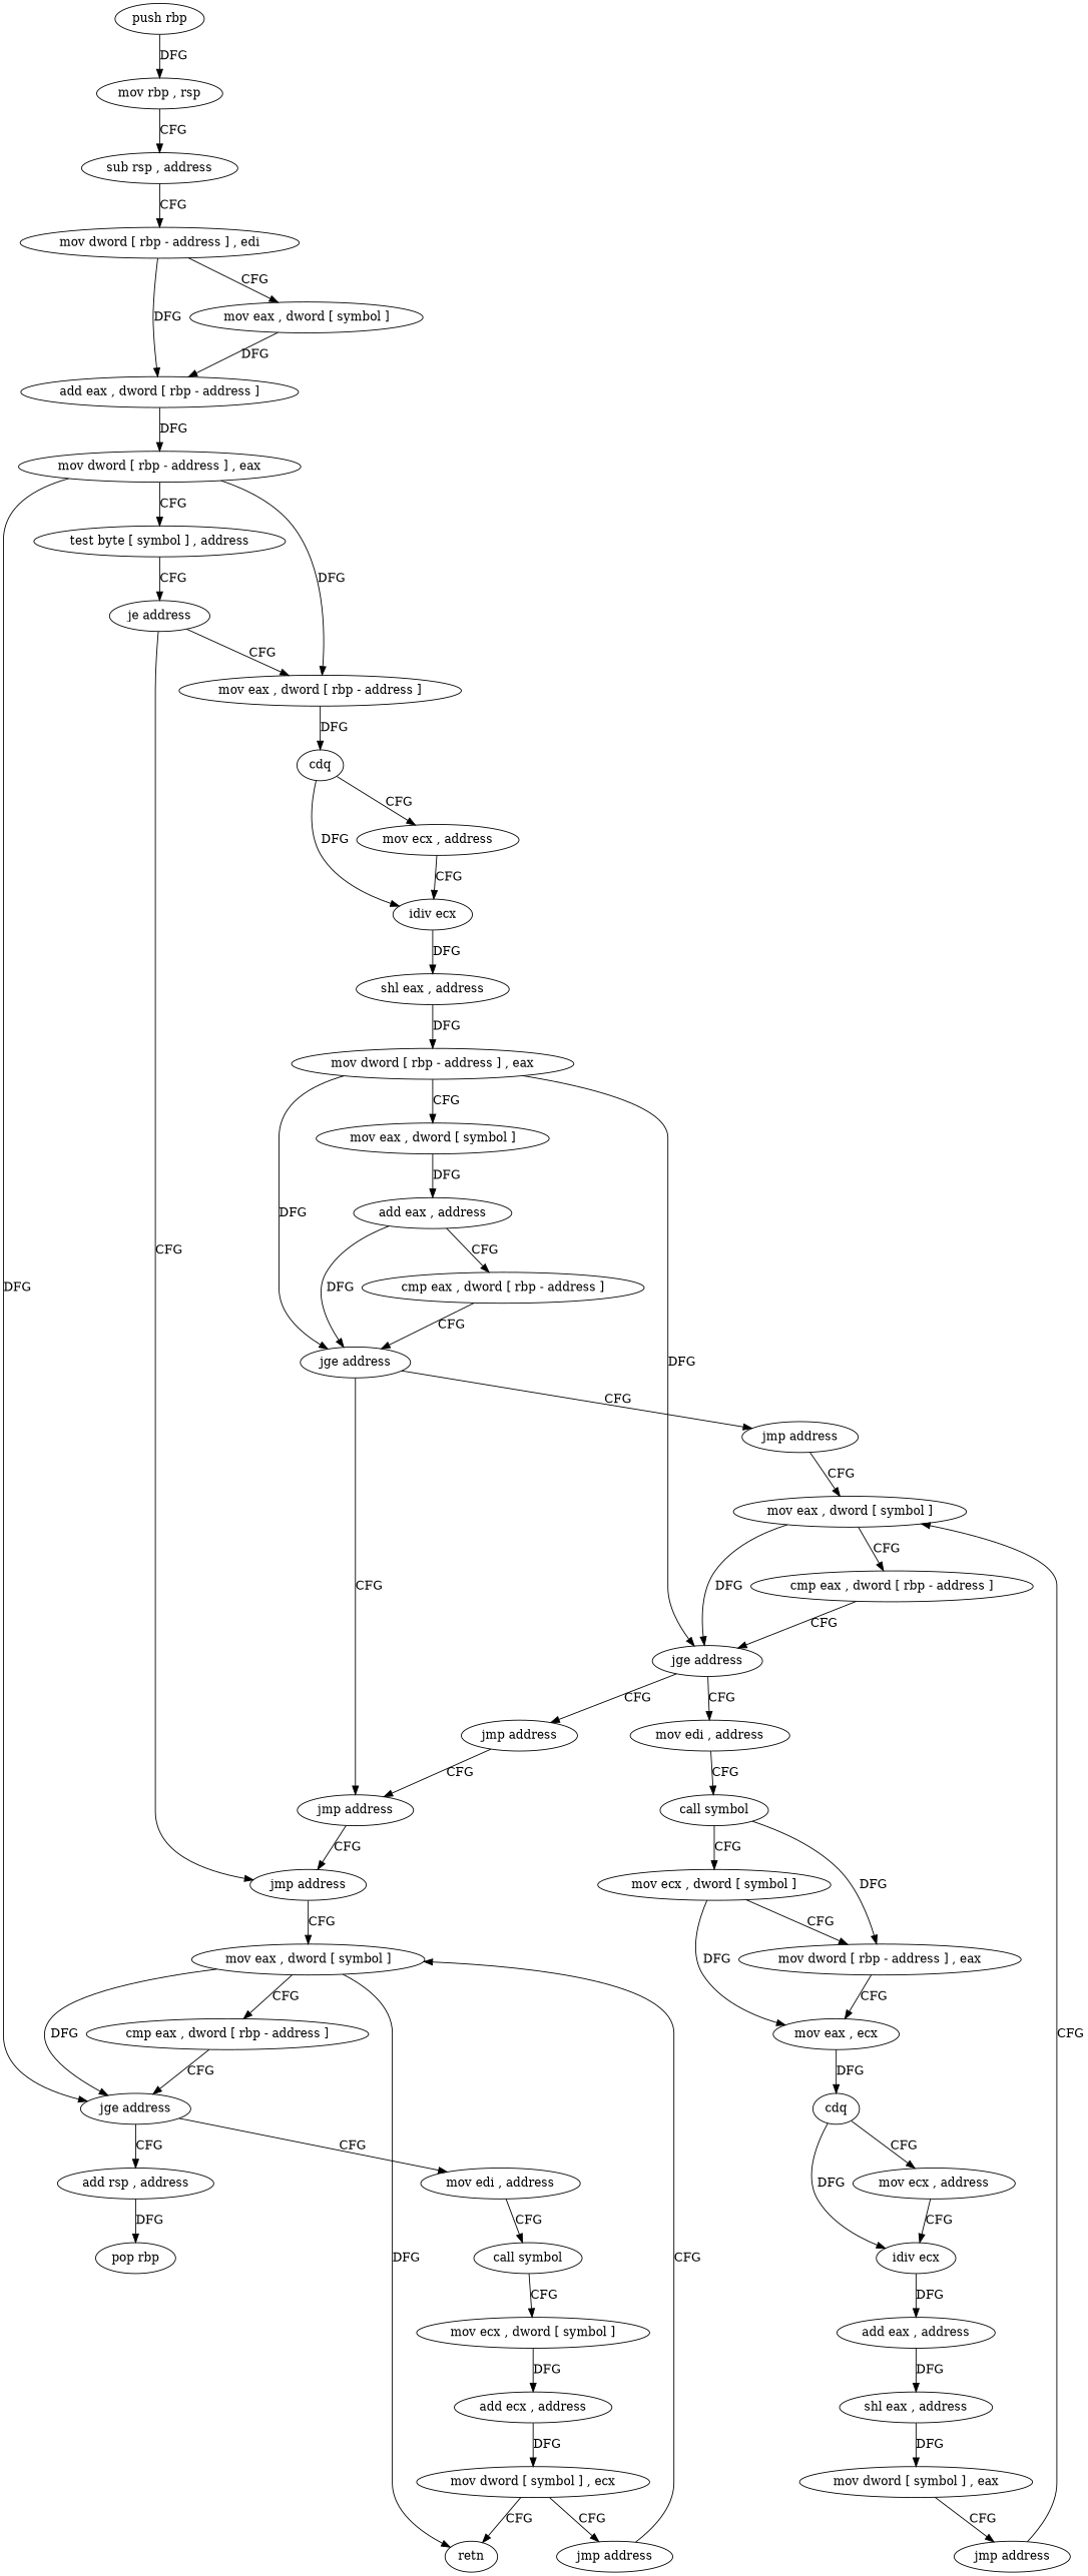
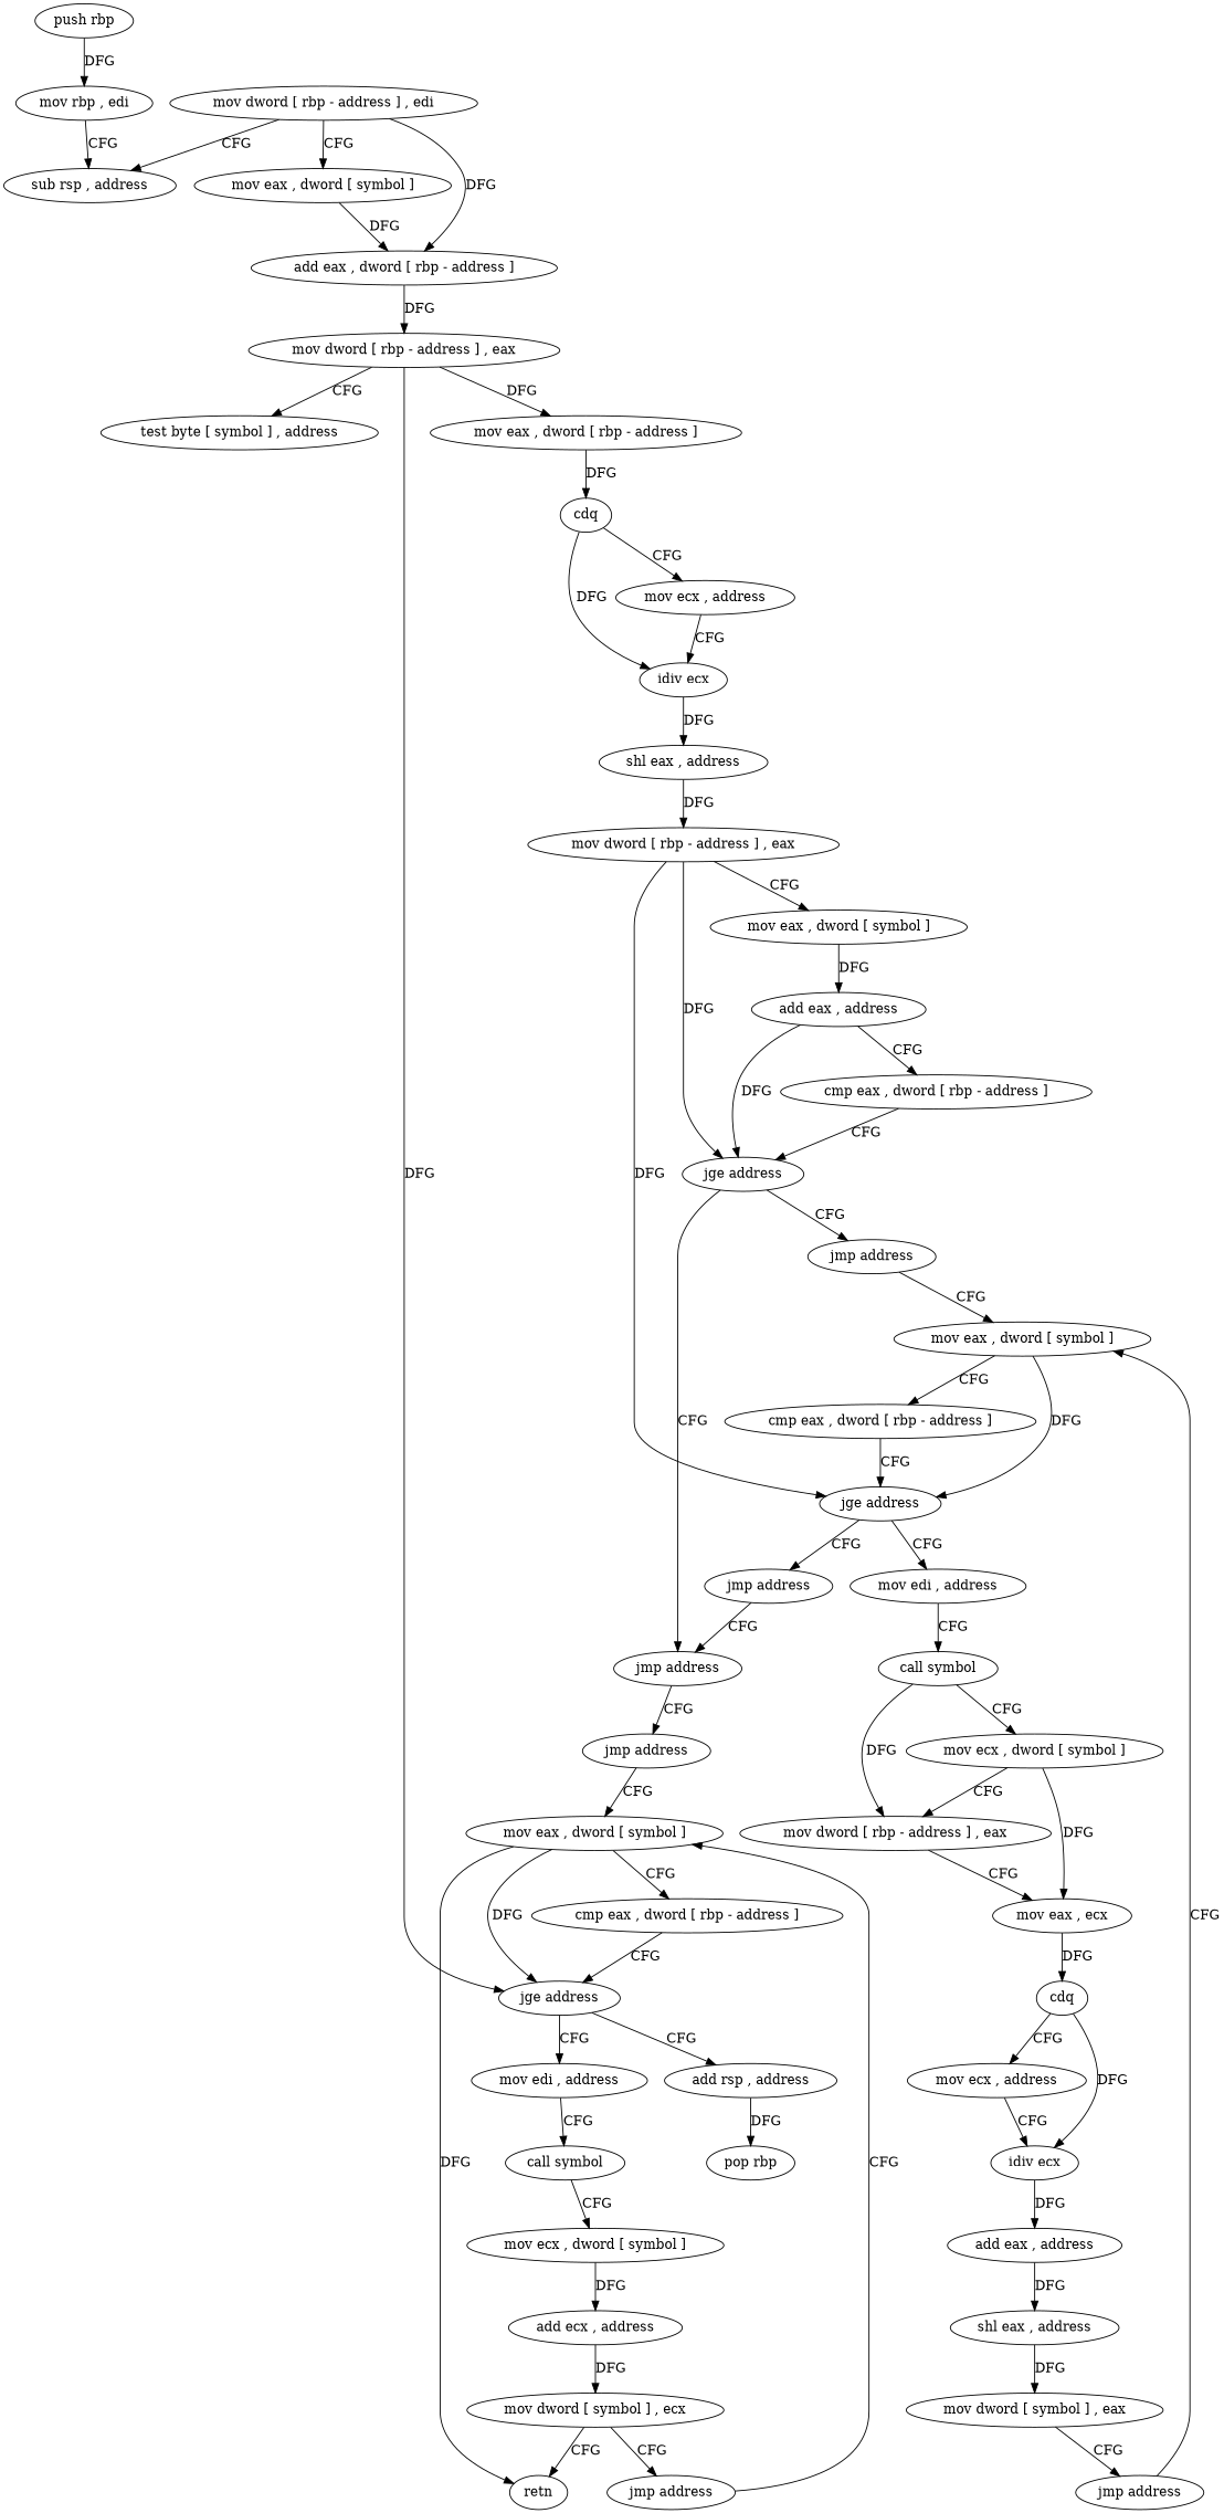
  digraph {
    n1 [label="push rbp"]
-   n2 [label="mov rbp , rsp"]
+   n2 [label="mov rbp , edi"]
    n3 [label="sub rsp , address"]
    n4 [label="mov dword [ rbp - address ] , edi"]
    n5 [label="mov eax , dword [ symbol ]"]
    n6 [label="add eax , dword [ rbp - address ]"]
    n7 [label="mov dword [ rbp - address ] , eax"]
    n8 [label="test byte [ symbol ] , address"]
    n9 [label="mov eax , dword [ rbp - address ]"]
    n10 [label="jge address"]
-   n11 [label="je address"]
    n12 [label=cdq]
    n13 [label="add rsp , address"]
    n14 [label="mov edi , address"]
    n15 [label="jmp address"]
    n16 [label="mov eax , dword [ symbol ]"]
    n17 [label="cmp eax , dword [ rbp - address ]"]
    n18 [label=retn]
    n19 [label="mov ecx , address"]
    n20 [label="idiv ecx"]
    n21 [label="shl eax , address"]
    n22 [label="mov dword [ rbp - address ] , eax"]
    n23 [label="mov eax , dword [ symbol ]"]
    n24 [label="jge address"]
    n25 [label="jge address"]
    n26 [label="add eax , address"]
    n27 [label="jmp address"]
    n28 [label="jmp address"]
    n29 [label="jmp address"]
    n30 [label="mov edi , address"]
    n31 [label="cmp eax , dword [ rbp - address ]"]
    n32 [label="mov eax , dword [ symbol ]"]
    n33 [label="cmp eax , dword [ rbp - address ]"]
    n34 [label="pop rbp"]
    n35 [label="call symbol"]
    n36 [label="mov ecx , dword [ symbol ]"]
    n37 [label="add ecx , address"]
    n38 [label="mov dword [ symbol ] , ecx"]
    n39 [label="jmp address"]
    n40 [label="call symbol"]
    n41 [label="mov ecx , dword [ symbol ]"]
    n42 [label="mov dword [ rbp - address ] , eax"]
    n43 [label="mov eax , ecx"]
    n44 [label=cdq]
    n45 [label="mov ecx , address"]
    n46 [label="idiv ecx"]
    n47 [label="add eax , address"]
    n48 [label="shl eax , address"]
    n49 [label="mov dword [ symbol ] , eax"]
    n50 [label="jmp address"]
    n1 -> n2 [label=DFG]
    n2 -> n3 [label=CFG]
-   n3 -> n4 [label=CFG]
+   n4 -> n3 [label=CFG]
    n4 -> n5 [label=CFG]
    n4 -> n6 [label=DFG]
    n5 -> n6 [label=DFG]
    n6 -> n7 [label=DFG]
    n7 -> n8 [label=CFG]
    n7 -> n9 [label=DFG]
    n7 -> n10 [label=DFG]
-   n8 -> n11 [label=CFG]
    n9 -> n12 [label=DFG]
    n10 -> n13 [label=CFG]
    n10 -> n14 [label=CFG]
-   n11 -> n9 [label=CFG]
-   n11 -> n15 [label=CFG]
    n12 -> n19 [label=CFG]
    n12 -> n20 [label=DFG]
    n13 -> n34 [label=DFG]
    n14 -> n35 [label=CFG]
    n15 -> n16 [label=CFG]
    n16 -> n10 [label=DFG]
    n16 -> n17 [label=CFG]
    n16 -> n18 [label=DFG]
    n17 -> n10 [label=CFG]
    n19 -> n20 [label=CFG]
    n20 -> n21 [label=DFG]
    n21 -> n22 [label=DFG]
    n22 -> n23 [label=CFG]
    n22 -> n24 [label=DFG]
    n22 -> n25 [label=DFG]
    n23 -> n26 [label=DFG]
    n24 -> n27 [label=CFG]
    n24 -> n28 [label=CFG]
    n25 -> n29 [label=CFG]
    n25 -> n30 [label=CFG]
    n26 -> n24 [label=DFG]
    n26 -> n31 [label=CFG]
    n27 -> n15 [label=CFG]
    n28 -> n32 [label=CFG]
    n29 -> n27 [label=CFG]
    n30 -> n40 [label=CFG]
    n31 -> n24 [label=CFG]
    n32 -> n25 [label=DFG]
    n32 -> n33 [label=CFG]
    n33 -> n25 [label=CFG]
    n35 -> n36 [label=CFG]
    n36 -> n37 [label=DFG]
    n37 -> n38 [label=DFG]
    n38 -> n18 [label=CFG]
    n38 -> n39 [label=CFG]
    n39 -> n16 [label=CFG]
    n40 -> n41 [label=CFG]
    n40 -> n42 [label=DFG]
    n41 -> n42 [label=CFG]
    n41 -> n43 [label=DFG]
    n42 -> n43 [label=CFG]
    n43 -> n44 [label=DFG]
    n44 -> n45 [label=CFG]
    n44 -> n46 [label=DFG]
    n45 -> n46 [label=CFG]
    n46 -> n47 [label=DFG]
    n47 -> n48 [label=DFG]
    n48 -> n49 [label=DFG]
    n49 -> n50 [label=CFG]
    n50 -> n32 [label=CFG]
  }
